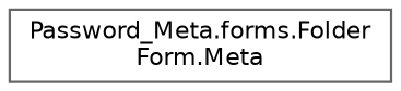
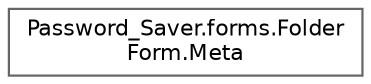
  digraph {
    rankdir=LR
-   n1 [color=grey40 fillcolor=white fontname=Helvetica fontsize=10 height=0.2 label="Password_Meta.forms.Folder\lForm.Meta" shape=box style=filled width=0.4]
+   n1 [color=grey40 fillcolor=white fontname=Helvetica fontsize=10 height=0.2 label="Password_Saver.forms.Folder\lForm.Meta" shape=box style=filled width=0.4]
  }
